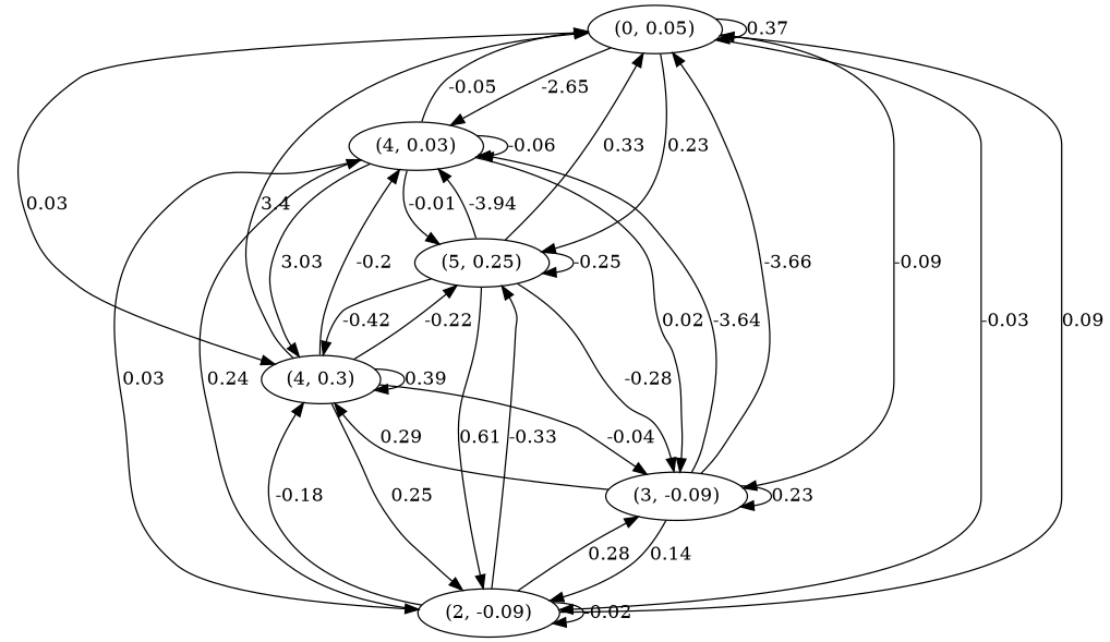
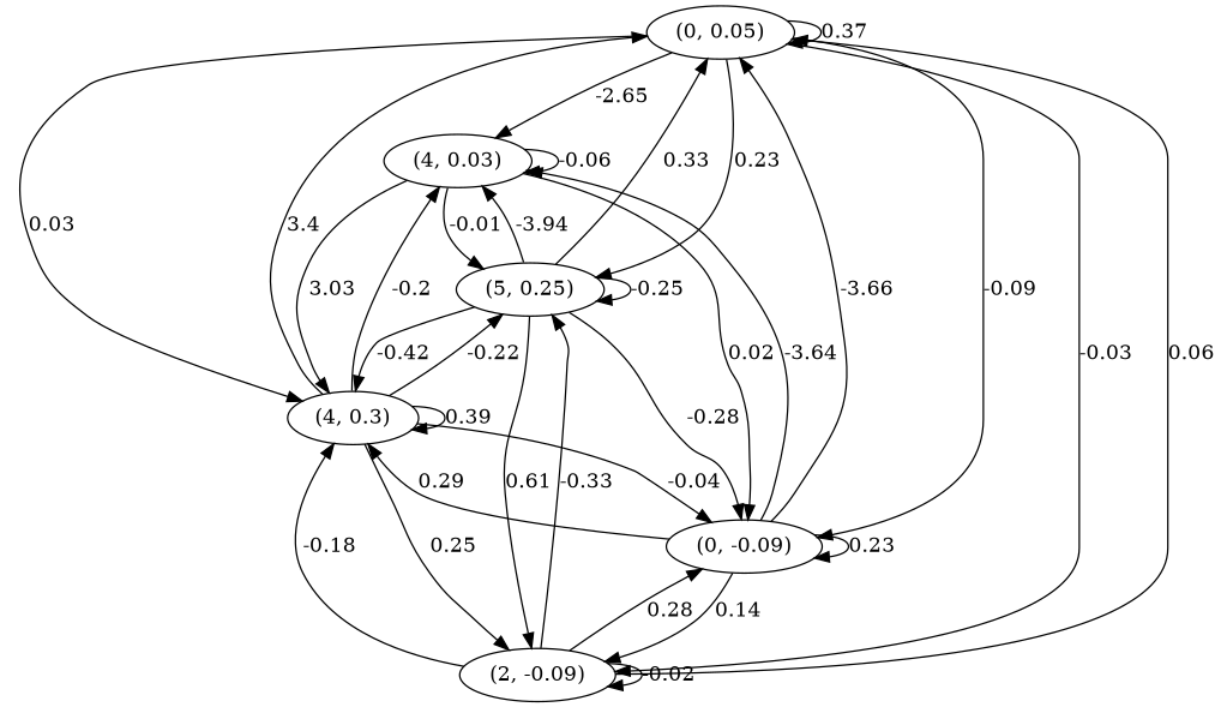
  digraph {
    n1 [label="(0, 0.05)"]
    n2 [label="(4, 0.03)"]
    n3 [label="(2, -0.09)"]
-   n4 [label="(3, -0.09)"]
+   n4 [label="(0, -0.09)"]
    n5 [label="(4, 0.3)"]
    n6 [label="(5, 0.25)"]
    n1 -> n1 [label=0.37]
    n1 -> n2 [label=-2.65]
    n1 -> n3 [label=-0.03]
    n1 -> n4 [label=-0.09]
    n1 -> n5 [label=0.03]
    n1 -> n6 [label=0.23]
-   n2 -> n1 [label=-0.05]
    n2 -> n2 [label=-0.06]
-   n2 -> n3 [label=0.03]
    n2 -> n4 [label=0.02]
    n2 -> n5 [label=3.03]
    n2 -> n6 [label=-0.01]
-   n3 -> n1 [label=0.09]
-   n3 -> n2 [label=0.24]
+   n3 -> n1 [label=0.06]
    n3 -> n3 [label=-0.02]
    n3 -> n4 [label=0.28]
    n3 -> n5 [label=-0.18]
    n3 -> n6 [label=-0.33]
    n4 -> n1 [label=-3.66]
    n4 -> n2 [label=-3.64]
    n4 -> n3 [label=0.14]
    n4 -> n4 [label=0.23]
    n4 -> n5 [label=0.29]
    n5 -> n1 [label=3.4]
    n5 -> n2 [label=-0.2]
    n5 -> n3 [label=0.25]
    n5 -> n4 [label=-0.04]
    n5 -> n5 [label=0.39]
    n5 -> n6 [label=-0.22]
    n6 -> n1 [label=0.33]
    n6 -> n2 [label=-3.94]
    n6 -> n3 [label=0.61]
    n6 -> n4 [label=-0.28]
    n6 -> n5 [label=-0.42]
    n6 -> n6 [label=-0.25]
  }
